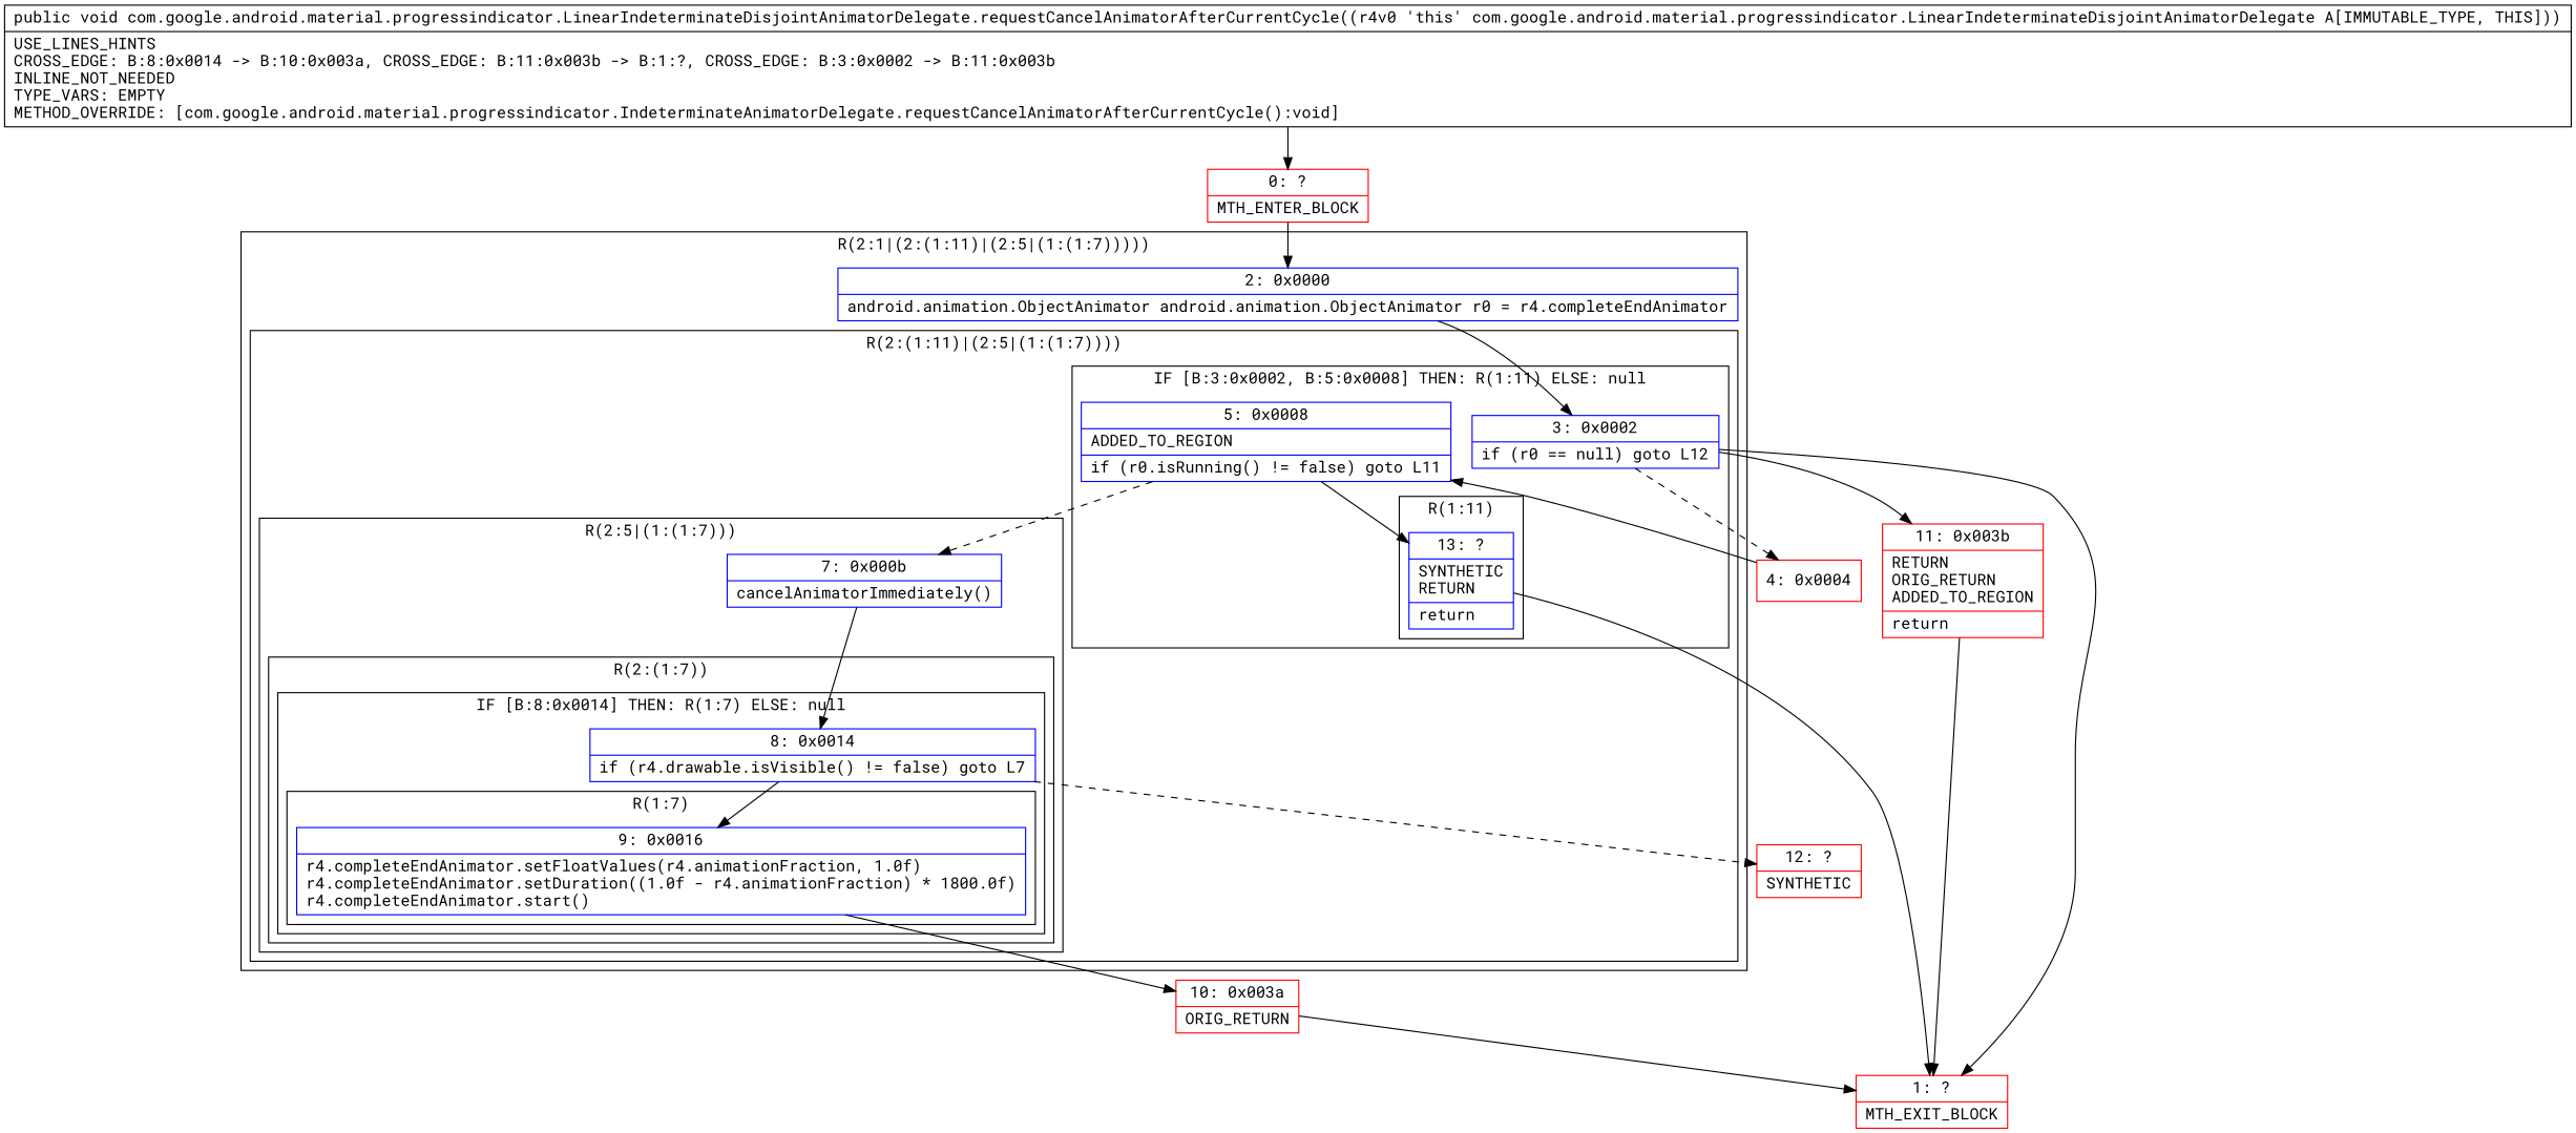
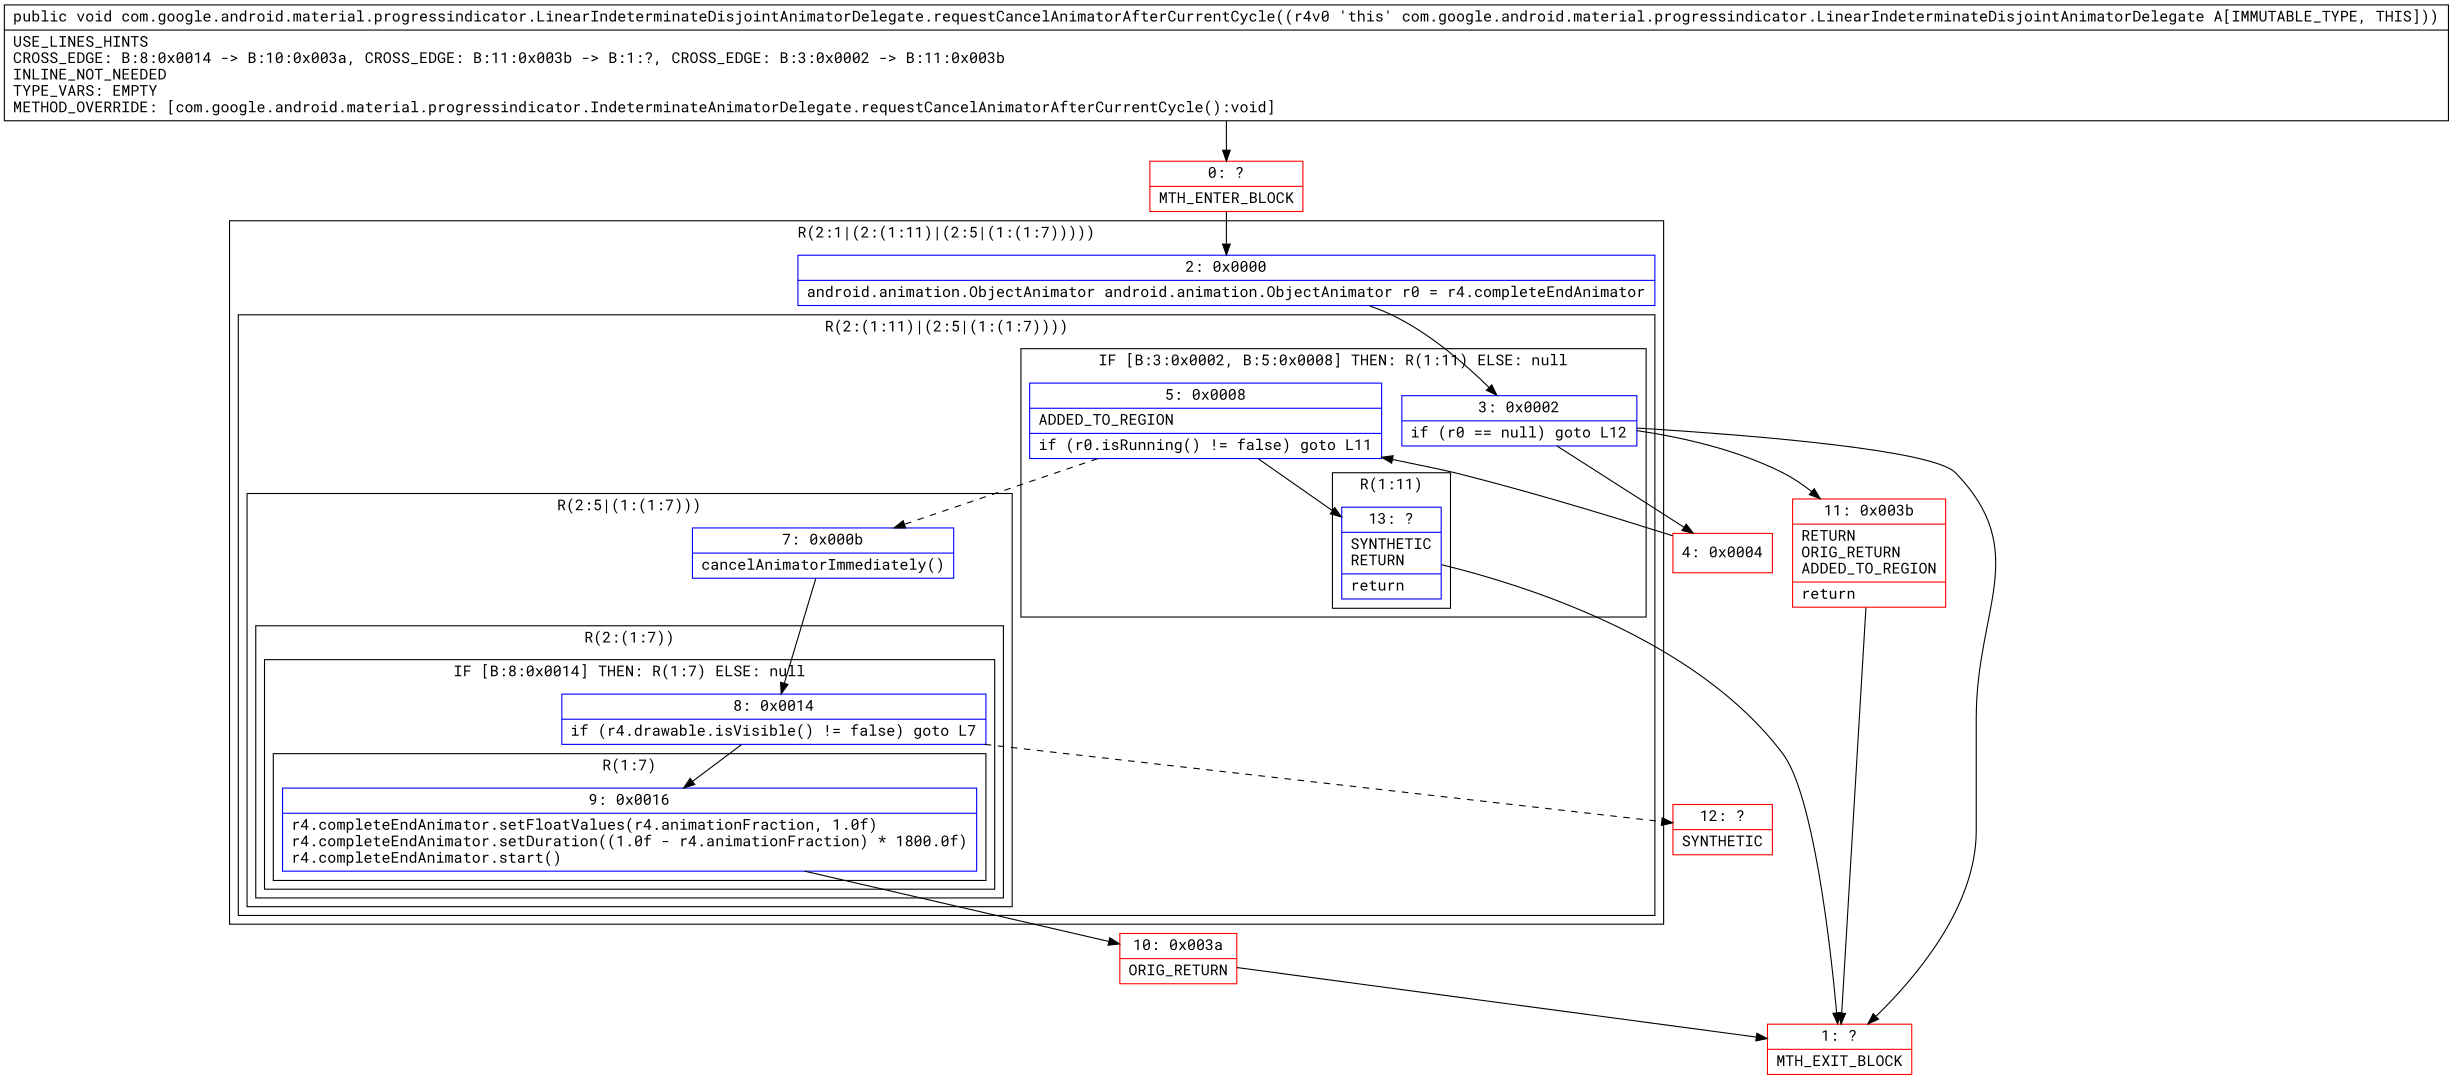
  digraph {
    fontname="Roboto Mono"
    node [color=blue fontname="Roboto Mono" shape=record]
    edge [fontname="Roboto Mono"]
    n1 [label="{13\:\ ?|SYNTHETIC\lRETURN\l|return\l}"]
    n2 [label="{3\:\ 0x0002|if (r0 == null) goto L12\l}"]
    n3 [label="{5\:\ 0x0008|ADDED_TO_REGION\l|if (r0.isRunning() != false) goto L11\l}"]
    n4 [label="{9\:\ 0x0016|r4.completeEndAnimator.setFloatValues(r4.animationFraction, 1.0f)\lr4.completeEndAnimator.setDuration((1.0f \- r4.animationFraction) * 1800.0f)\lr4.completeEndAnimator.start()\l}"]
    n5 [label="{8\:\ 0x0014|if (r4.drawable.isVisible() != false) goto L7\l}"]
    n6 [label="{7\:\ 0x000b|cancelAnimatorImmediately()\l}"]
    n7 [label="{2\:\ 0x0000|android.animation.ObjectAnimator android.animation.ObjectAnimator r0 = r4.completeEndAnimator\l}"]
    n8 [color=red label="{1\:\ ?|MTH_EXIT_BLOCK\l}"]
    n9 [color=red label="{4\:\ 0x0004}"]
    n10 [color=red label="{11\:\ 0x003b|RETURN\lORIG_RETURN\lADDED_TO_REGION\l|return\l}"]
    n11 [color=red label="{10\:\ 0x003a|ORIG_RETURN\l}"]
    n12 [color=red label="{12\:\ ?|SYNTHETIC\l}"]
    n13 [color=red label="{0\:\ ?|MTH_ENTER_BLOCK\l}"]
    n14 [label="{public void com.google.android.material.progressindicator.LinearIndeterminateDisjointAnimatorDelegate.requestCancelAnimatorAfterCurrentCycle((r4v0 'this' com.google.android.material.progressindicator.LinearIndeterminateDisjointAnimatorDelegate A[IMMUTABLE_TYPE, THIS]))  | USE_LINES_HINTS\lCROSS_EDGE: B:8:0x0014 \-\> B:10:0x003a, CROSS_EDGE: B:11:0x003b \-\> B:1:?, CROSS_EDGE: B:3:0x0002 \-\> B:11:0x003b\lINLINE_NOT_NEEDED\lTYPE_VARS: EMPTY\lMETHOD_OVERRIDE: [com.google.android.material.progressindicator.IndeterminateAnimatorDelegate.requestCancelAnimatorAfterCurrentCycle():void]\l}" color=""]
    subgraph cluster_1 {
      label="R(2:1|(2:(1:11)|(2:5|(1:(1:7)))))"
      n7
      subgraph cluster_2 {
        label="R(2:(1:11)|(2:5|(1:(1:7))))"
        subgraph cluster_3 {
          label="IF [B:3:0x0002, B:5:0x0008] THEN: R(1:11) ELSE: null"
          n2
          n3
          subgraph cluster_4 {
            label="R(1:11)"
            n1
          }
        }
        subgraph cluster_5 {
          label="R(2:5|(1:(1:7)))"
          n6
          subgraph cluster_6 {
            label="R(2:(1:7))"
            subgraph cluster_7 {
              label="IF [B:8:0x0014] THEN: R(1:7) ELSE: null"
              n5
              subgraph cluster_8 {
                label="R(1:7)"
                n4
              }
            }
          }
        }
      }
    }
    n1 -> n8
    n2 -> n8
-   n2 -> n9 [style=dashed]
+   n2 -> n9 [style=solid]
    n2 -> n10
    n3 -> n1
    n3 -> n6 [style=dashed]
    n4 -> n11
    n5 -> n4
    n5 -> n12 [style=dashed]
    n6 -> n5
    n7 -> n2
    n9 -> n3
    n10 -> n8
    n11 -> n8
    n13 -> n7
    n14 -> n13
  }
